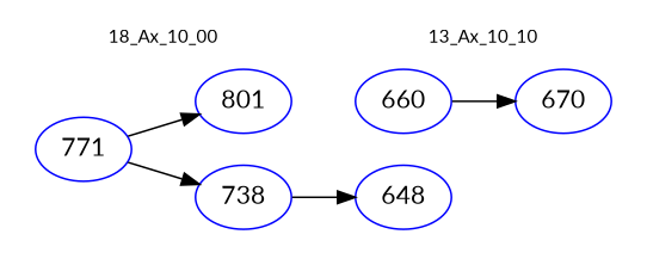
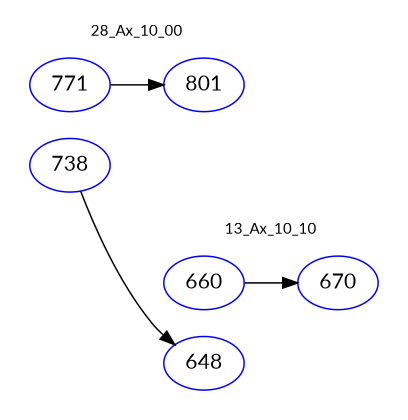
  digraph {
    fontname=Lato
    rankdir=LR
    node [color=blue fontname=Lato]
    edge [color=black fontname=Lato]
    n1 [label=660]
    n2 [label=648]
    n3 [label=670]
    n4 [label=771]
    n5 [label=738]
    n6 [label=801]
    subgraph cluster_1 {
      color=white
      fontsize=10
      label="13_Ax_10_10"
      n1
      n2
      n3
    }
    subgraph cluster_2 {
      color=white
      fontsize=10
-     label="18_Ax_10_00"
+     label="28_Ax_10_00"
      n4
      n5
      n6
    }
    n1 -> n3
-   n4 -> n5
    n4 -> n6
    n5 -> n2
  }
